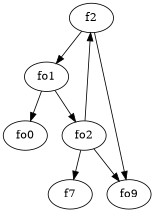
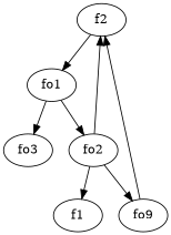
  strict digraph {
    edge [weight=2]
    f2
    fo1
-   fo3 [label=fo0]
+   fo3
    fo2
-   f1 [label=f7]
+   f1
    n6 [label=fo9]
    f2 -> fo1
    fo1 -> fo3
    fo1 -> fo2
    fo2 -> f2
    fo2 -> f1
    fo2 -> n6
-   f2 -> n6
+   n6 -> f2
  }
